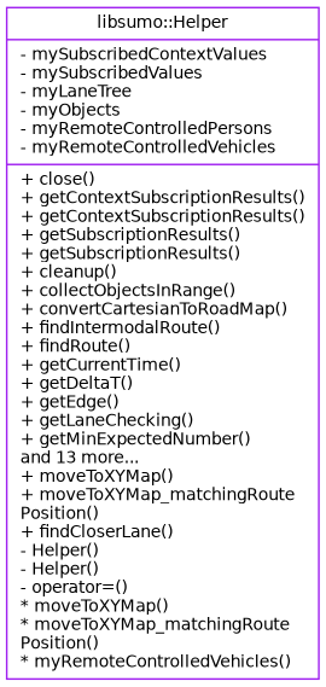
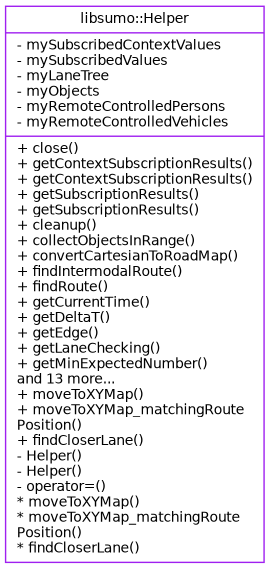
  digraph {
-   n1 [color=purple fillcolor=white fontcolor=black fontname=Helvetica fontsize=10 height=0.2 label="{libsumo::Helper\n|- mySubscribedContextValues\l- mySubscribedValues\l- myLaneTree\l- myObjects\l- myRemoteControlledPersons\l- myRemoteControlledVehicles\l|+ close()\l+ getContextSubscriptionResults()\l+ getContextSubscriptionResults()\l+ getSubscriptionResults()\l+ getSubscriptionResults()\l+ cleanup()\l+ collectObjectsInRange()\l+ convertCartesianToRoadMap()\l+ findIntermodalRoute()\l+ findRoute()\l+ getCurrentTime()\l+ getDeltaT()\l+ getEdge()\l+ getLaneChecking()\l+ getMinExpectedNumber()\land 13 more...\l+ moveToXYMap()\l+ moveToXYMap_matchingRoute\lPosition()\l+ findCloserLane()\l- Helper()\l- Helper()\l- operator=()\l* moveToXYMap()\l* moveToXYMap_matchingRoute\lPosition()\l* myRemoteControlledVehicles()\l}" shape=record style=filled width=0.4]
+   n1 [color=purple fillcolor=white fontcolor=black fontname=Helvetica fontsize=10 height=0.2 label="{libsumo::Helper\n|- mySubscribedContextValues\l- mySubscribedValues\l- myLaneTree\l- myObjects\l- myRemoteControlledPersons\l- myRemoteControlledVehicles\l|+ close()\l+ getContextSubscriptionResults()\l+ getContextSubscriptionResults()\l+ getSubscriptionResults()\l+ getSubscriptionResults()\l+ cleanup()\l+ collectObjectsInRange()\l+ convertCartesianToRoadMap()\l+ findIntermodalRoute()\l+ findRoute()\l+ getCurrentTime()\l+ getDeltaT()\l+ getEdge()\l+ getLaneChecking()\l+ getMinExpectedNumber()\land 13 more...\l+ moveToXYMap()\l+ moveToXYMap_matchingRoute\lPosition()\l+ findCloserLane()\l- Helper()\l- Helper()\l- operator=()\l* moveToXYMap()\l* moveToXYMap_matchingRoute\lPosition()\l* findCloserLane()\l}" shape=record style=filled width=0.4]
  }
